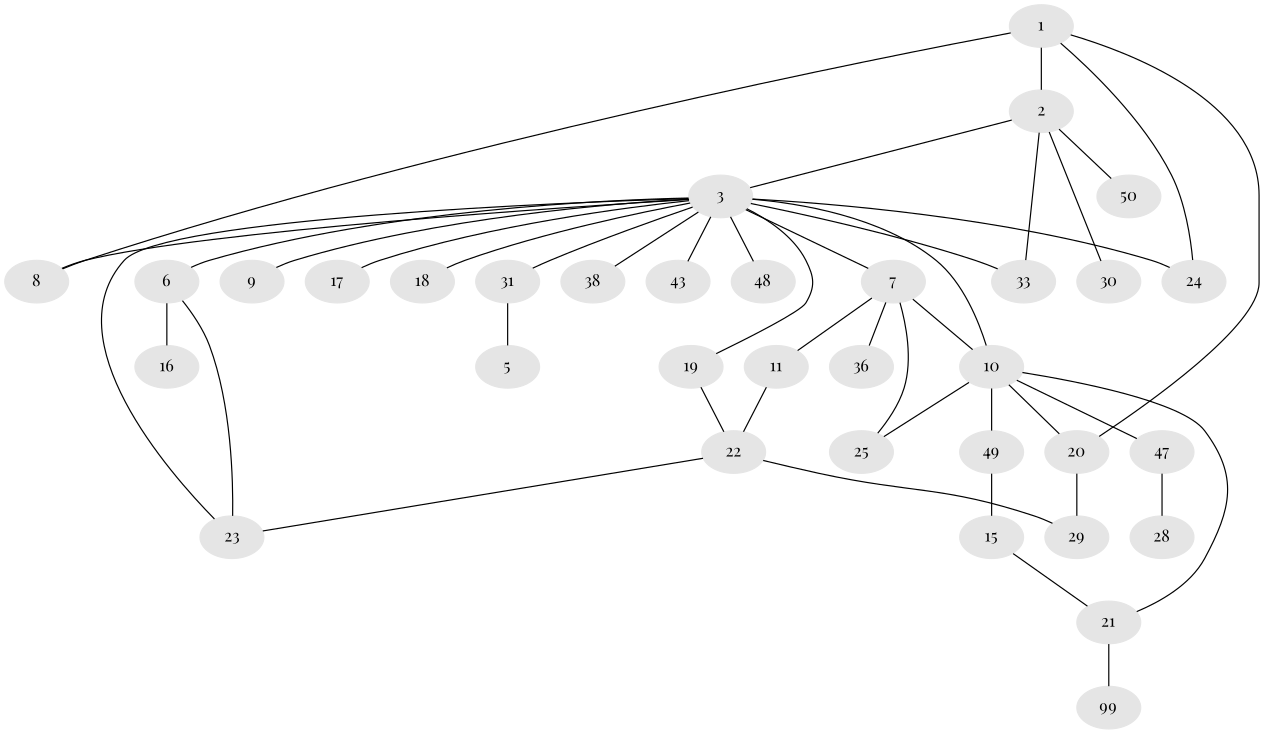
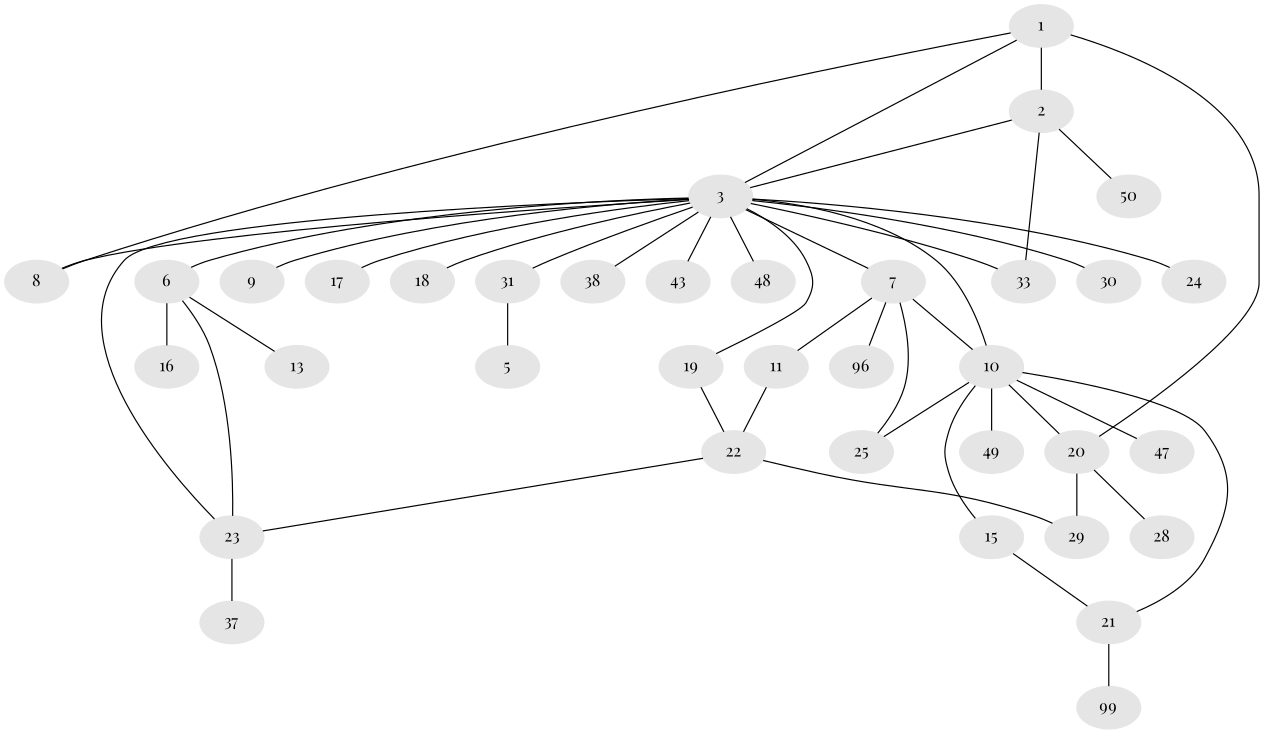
  graph {
    fontname="Playfair Display"
    node [color=gray90 fontname="Playfair Display" style=filled]
    edge [fontname="Playfair Display"]
    1 [super="+51"]
    2 [super="+4"]
    3 [super="+45"]
    8
    20 [super="+40"]
    n6 [label=33]
    50
    6 [super="+42"]
    7 [super="+26"]
    9 [super="+12"]
    10 [super="+14"]
    17
    18
    19 [super="+27"]
    23 [super="+34"]
    24
    30
    31
    38
    43
    48
    28
    29 [super="+41"]
+   13
    16 [super="+33"]
    11 [super="+46"]
    25
-   36
+   36 [label=96]
    15
    21 [super="+35"]
    47
    49
    22 [super="+44"]
+   37
    5
    n36 [label=99]
    1 -- 2
-   1 -- 24
+   1 -- 3
    1 -- 8
    1 -- 20
    2 -- 3
    2 -- n6
    2 -- 50
    3 -- 8
    3 -- n6
    3 -- 6
    3 -- 7
    3 -- 9
    3 -- 10
    3 -- 17
    3 -- 18
    3 -- 19
    3 -- 23
    3 -- 24
-   2 -- 30
+   3 -- 30
    3 -- 31
    3 -- 38
    3 -- 43
    3 -- 48
-   47 -- 28
+   20 -- 28
    20 -- 29
    6 -- 23
+   6 -- 13
    6 -- 16
    7 -- 10
    7 -- 11
    7 -- 25
    7 -- 36
    10 -- 20
    10 -- 25
-   49 -- 15
+   10 -- 15
    10 -- 21
    10 -- 47
    10 -- 49
    19 -- 22
+   23 -- 37
    31 -- 5
    11 -- 22
    15 -- 21
    21 -- n36
    22 -- 23
    22 -- 29
  }
